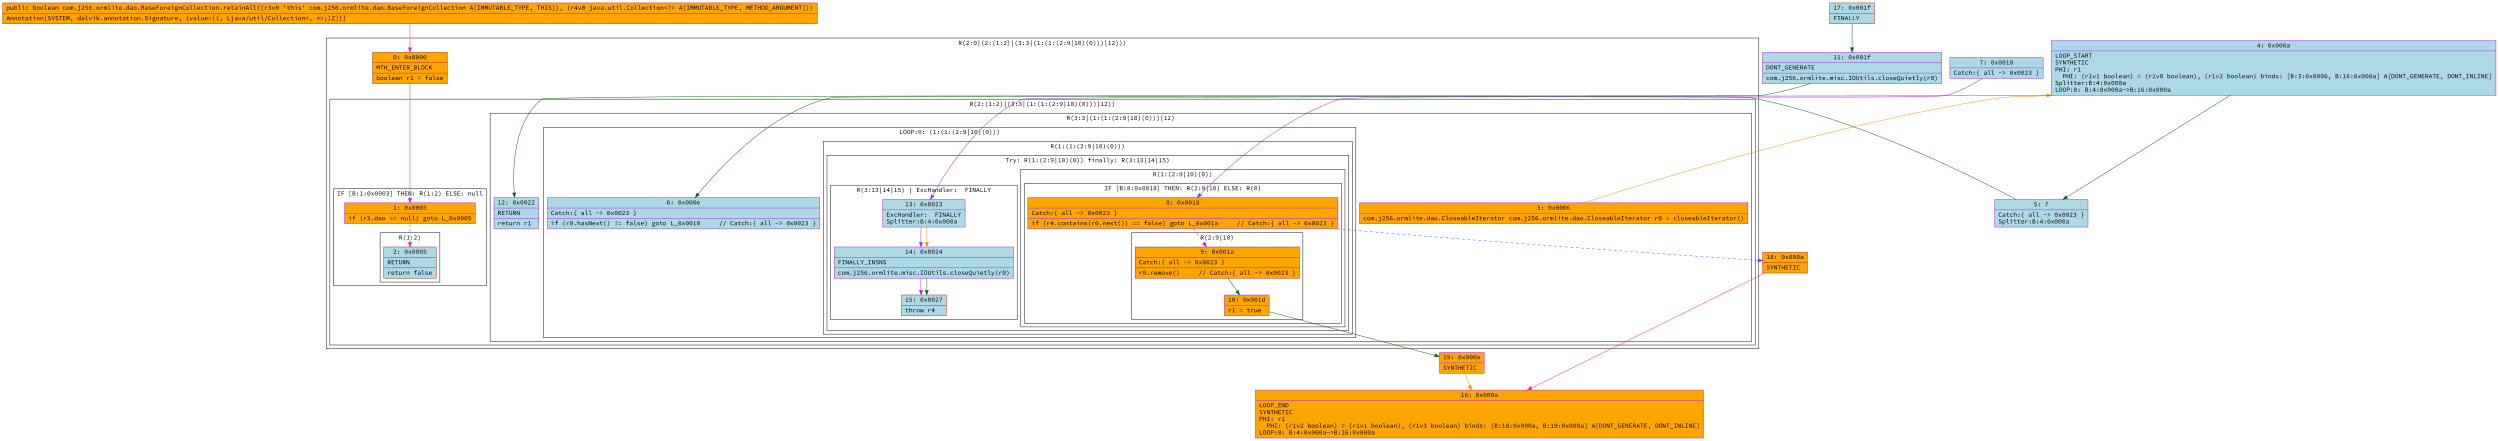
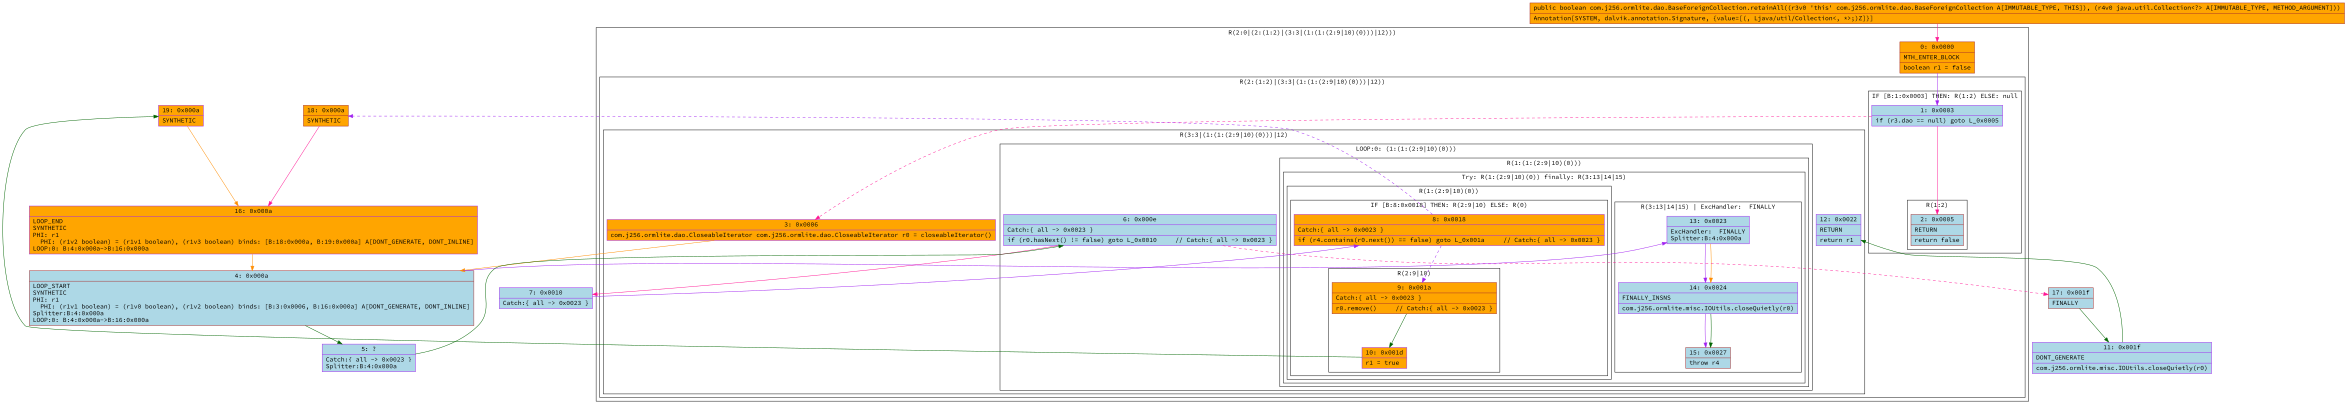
  digraph {
    fontname="Source Code Pro"
    node [color=purple fillcolor=lightblue fontname="Source Code Pro" shape=record style=filled]
    edge [color=darkgreen fontname="Source Code Pro"]
    n1 [color=brown label="{2\:\ 0x0005|RETURN\l|return false\l}"]
-   n2 [fillcolor=orange label="{1\:\ 0x0003|if (r3.dao == null) goto L_0x0005\l}"]
+   n2 [label="{1\:\ 0x0003|if (r3.dao == null) goto L_0x0005\l}"]
    n3 [color=brown fillcolor=orange label="{9\:\ 0x001a|Catch:\{ all \-\> 0x0023 \}\l|r0.remove()     \/\/ Catch:\{ all \-\> 0x0023 \}\l}"]
    n4 [fillcolor=orange label="{10\:\ 0x001d|r1 = true\l}"]
    n5 [fillcolor=orange label="{8\:\ 0x0018|Catch:\{ all \-\> 0x0023 \}\l|if (r4.contains(r0.next()) == false) goto L_0x001a     \/\/ Catch:\{ all \-\> 0x0023 \}\l}"]
    n6 [label="{13\:\ 0x0023|ExcHandler:  FINALLY\lSplitter:B:4:0x000a\l}"]
    n7 [label="{14\:\ 0x0024|FINALLY_INSNS\l|com.j256.ormlite.misc.IOUtils.closeQuietly(r0)\l}"]
    n8 [color=brown label="{15\:\ 0x0027|throw r4\l}"]
    n9 [label="{6\:\ 0x000e|Catch:\{ all \-\> 0x0023 \}\l|if (r0.hasNext() != false) goto L_0x0010     \/\/ Catch:\{ all \-\> 0x0023 \}\l}"]
    n10 [fillcolor=orange label="{3\:\ 0x0006|com.j256.ormlite.dao.CloseableIterator com.j256.ormlite.dao.CloseableIterator r0 = closeableIterator()\l}"]
    n11 [label="{12\:\ 0x0022|RETURN\l|return r1\l}"]
    n12 [color=brown fillcolor=orange label="{0\:\ 0x0000|MTH_ENTER_BLOCK\l|boolean r1 = false\l}"]
    n13 [fillcolor=orange label="{19\:\ 0x000a|SYNTHETIC\l}"]
    n14 [color=brown fillcolor=orange label="{18\:\ 0x000a|SYNTHETIC\l}"]
    n15 [label="{7\:\ 0x0010|Catch:\{ all \-\> 0x0023 \}\l}"]
    n16 [color=brown label="{17\:\ 0x001f|FINALLY\l}"]
-   n17 [label="{4\:\ 0x000a|LOOP_START\lSYNTHETIC\lPHI: r1 \l  PHI: (r1v1 boolean) = (r1v0 boolean), (r1v2 boolean) binds: [B:3:0x0006, B:16:0x000a] A[DONT_GENERATE, DONT_INLINE]\lSplitter:B:4:0x000a\lLOOP:0: B:4:0x000a\-\>B:16:0x000a\l}"]
+   n17 [color=brown label="{4\:\ 0x000a|LOOP_START\lSYNTHETIC\lPHI: r1 \l  PHI: (r1v1 boolean) = (r1v0 boolean), (r1v2 boolean) binds: [B:3:0x0006, B:16:0x000a] A[DONT_GENERATE, DONT_INLINE]\lSplitter:B:4:0x000a\lLOOP:0: B:4:0x000a\-\>B:16:0x000a\l}"]
    n18 [label="{5\:\ ?|Catch:\{ all \-\> 0x0023 \}\lSplitter:B:4:0x000a\l}"]
    n19 [label="{11\:\ 0x001f|DONT_GENERATE\l|com.j256.ormlite.misc.IOUtils.closeQuietly(r0)\l}"]
    n20 [fillcolor=orange label="{16\:\ 0x000a|LOOP_END\lSYNTHETIC\lPHI: r1 \l  PHI: (r1v2 boolean) = (r1v1 boolean), (r1v3 boolean) binds: [B:18:0x000a, B:19:0x000a] A[DONT_GENERATE, DONT_INLINE]\lLOOP:0: B:4:0x000a\-\>B:16:0x000a\l}"]
    n21 [color=brown fillcolor=orange label="{public boolean com.j256.ormlite.dao.BaseForeignCollection.retainAll((r3v0 'this' com.j256.ormlite.dao.BaseForeignCollection A[IMMUTABLE_TYPE, THIS]), (r4v0 java.util.Collection\<?\> A[IMMUTABLE_TYPE, METHOD_ARGUMENT]))  | Annotation[SYSTEM, dalvik.annotation.Signature, \{value=[(, Ljava\/util\/Collection\<, *\>;)Z]\}]\l}"]
    subgraph cluster_1 {
      label="R(2:0|(2:(1:2)|(3:3|(1:(1:(2:9|10)(0)))|12)))"
      n12
      subgraph cluster_2 {
        label="R(2:(1:2)|(3:3|(1:(1:(2:9|10)(0)))|12))"
        subgraph cluster_3 {
          label="IF [B:1:0x0003] THEN: R(1:2) ELSE: null"
          n2
          subgraph cluster_4 {
            label="R(1:2)"
            n1
          }
        }
        subgraph cluster_5 {
          label="R(3:3|(1:(1:(2:9|10)(0)))|12)"
          n10
          n11
          subgraph cluster_6 {
            label="LOOP:0: (1:(1:(2:9|10)(0)))"
            n9
            subgraph cluster_7 {
              label="R(1:(1:(2:9|10)(0)))"
              subgraph cluster_8 {
                label="Try: R(1:(2:9|10)(0)) finally: R(3:13|14|15)"
                subgraph cluster_9 {
                  label="R(1:(2:9|10)(0))"
                  subgraph cluster_10 {
                    label="IF [B:8:0x0018] THEN: R(2:9|10) ELSE: R(0)"
                    n5
                    subgraph cluster_11 {
                      label="R(2:9|10)"
                      n3
                      n4
                    }
                    subgraph cluster_12 {
                      label="R(0)"
                    }
                  }
                }
                subgraph cluster_13 {
                  label="R(3:13|14|15) | ExcHandler:  FINALLY\l"
                  n6
                  n7
                  n8
                }
              }
            }
          }
        }
      }
    }
    subgraph cluster_14 {
      label="R(3:13|14|15) | ExcHandler:  FINALLY\l"
    }
-   n2 -> n1 [color=deeppink style=dashed]
+   n2 -> n1 [color=deeppink]
+   n2 -> n10 [color=deeppink style=dashed]
    n3 -> n4
    n4 -> n13
    n5 -> n3 [color=purple style=dashed]
    n5 -> n14 [color=purple style=dashed]
    n6 -> n7 [color=purple]
    n6 -> n7 [color=darkorange]
    n7 -> n8 [color=purple]
    n7 -> n8
+   n9 -> n15 [color=deeppink]
+   n9 -> n16 [color=deeppink style=dashed]
    n10 -> n17 [color=darkorange]
    n12 -> n2 [color=purple]
    n13 -> n20 [color=darkorange]
    n14 -> n20 [color=deeppink]
    n15 -> n5 [color=purple]
    n16 -> n19
    n17 -> n6 [color=purple]
    n17 -> n18
    n18 -> n9
    n19 -> n11
+   n20 -> n17 [color=darkorange]
    n21 -> n12 [color=deeppink]
  }
